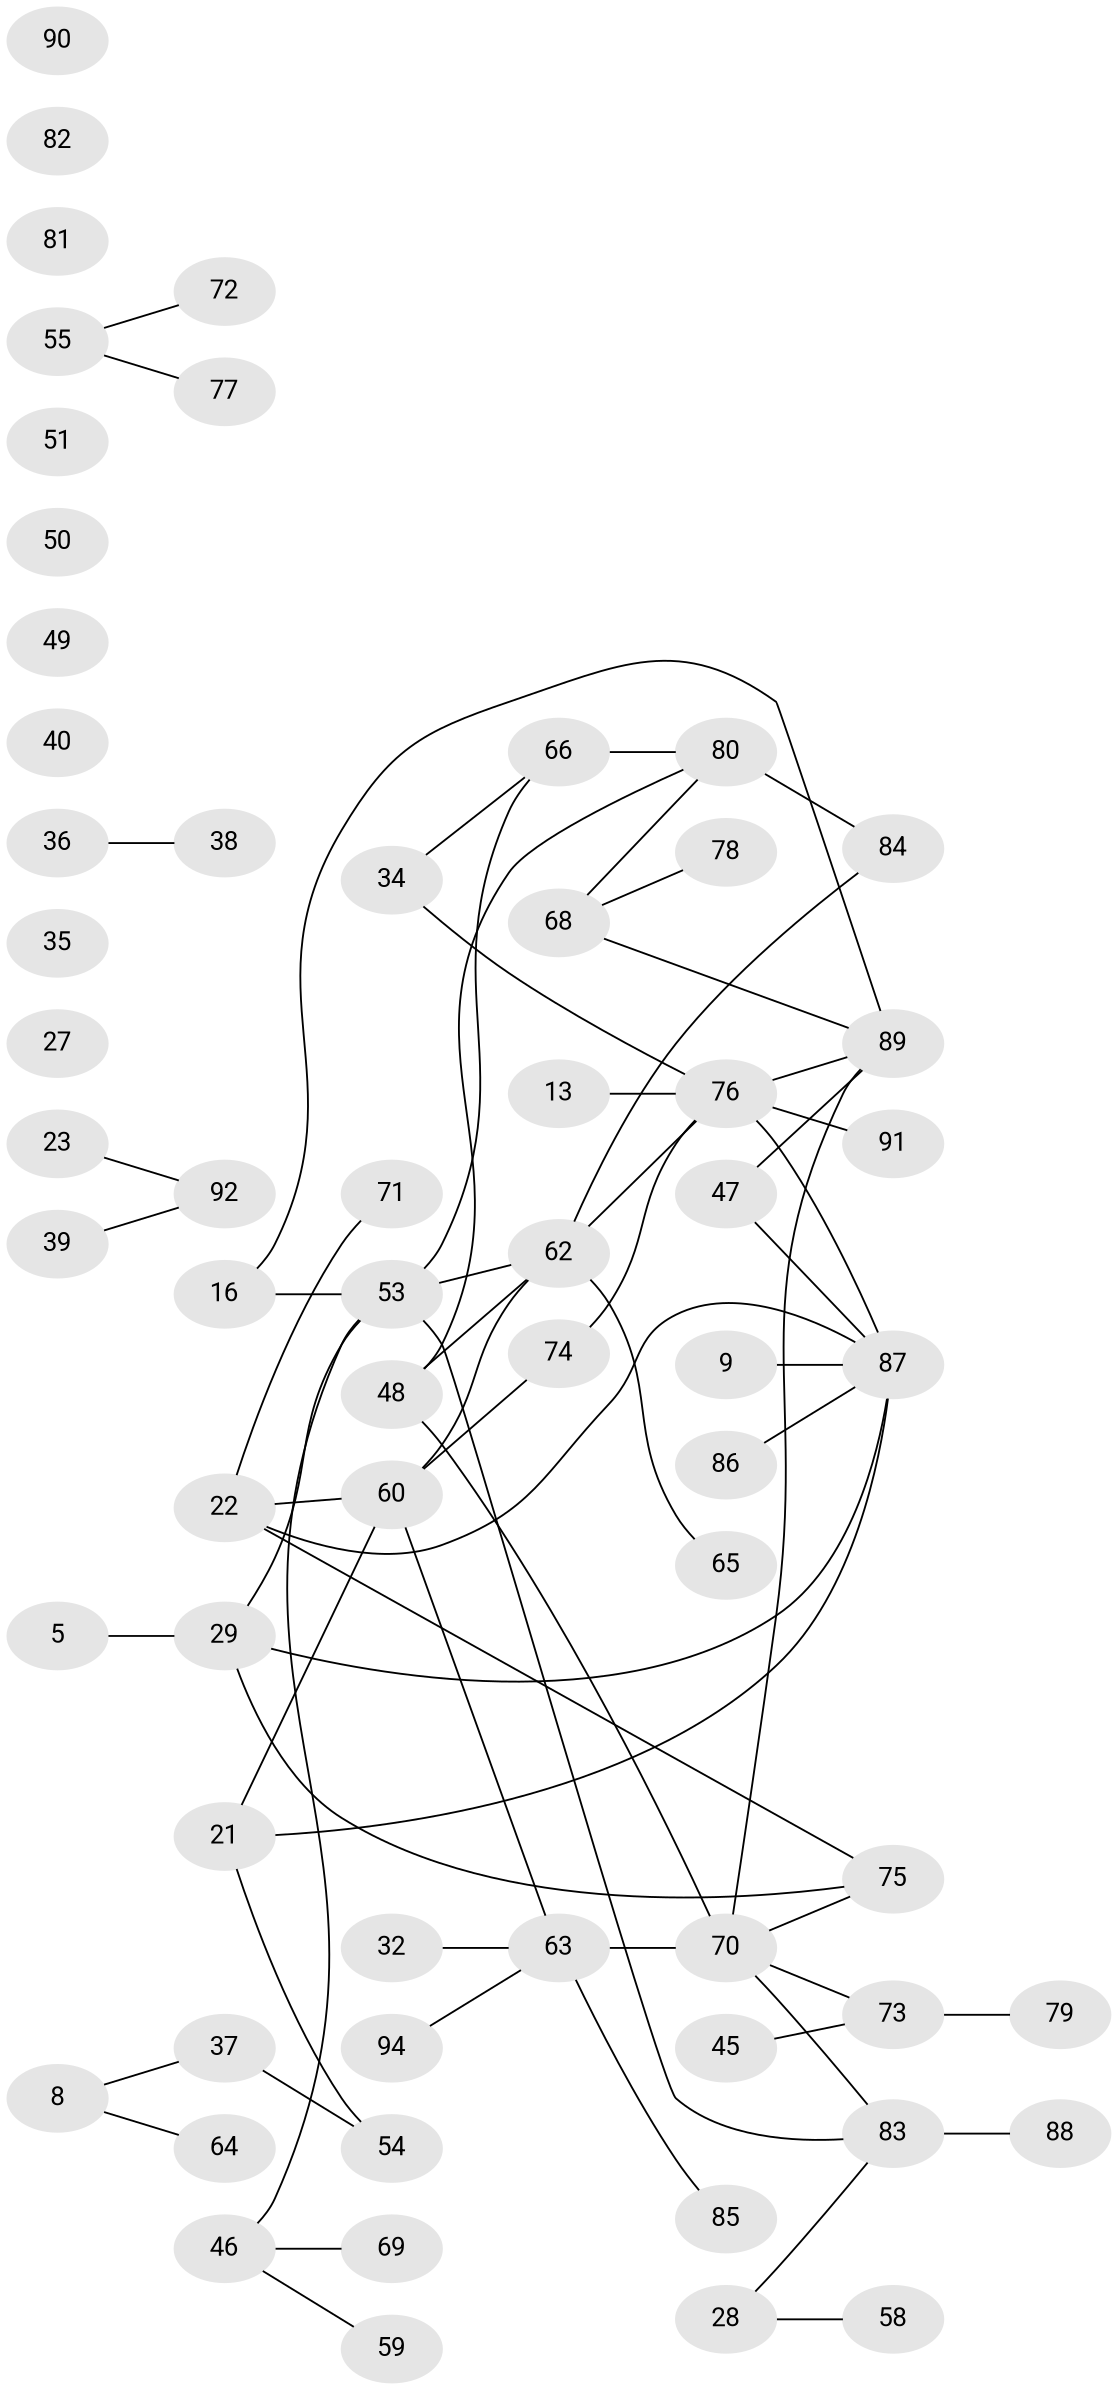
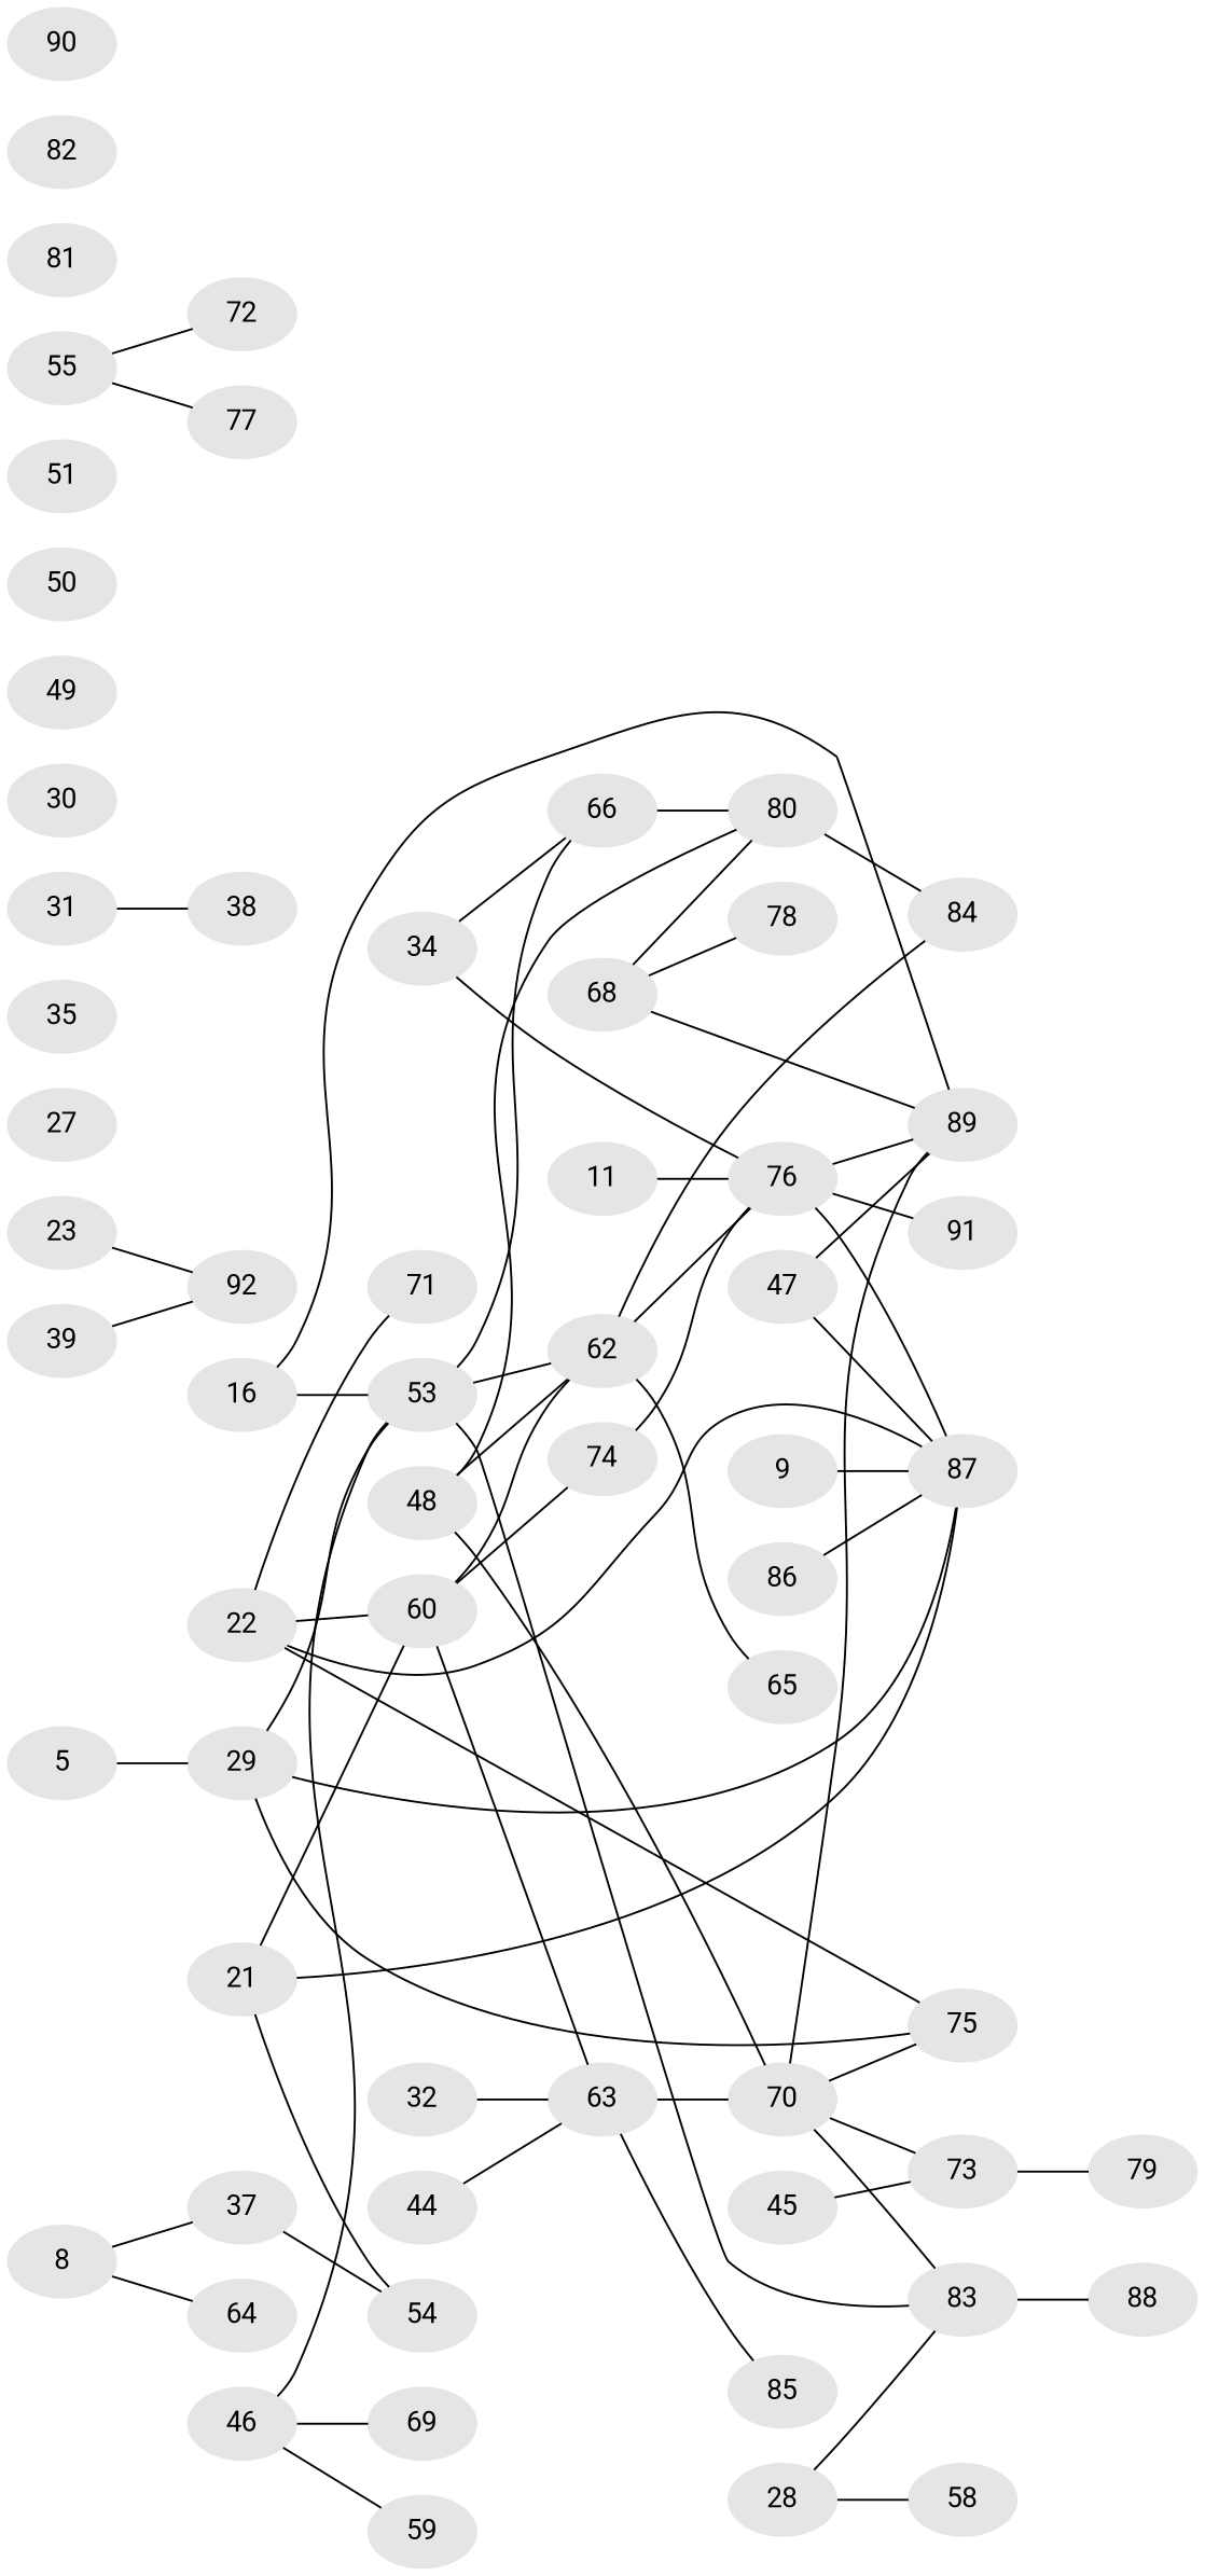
  graph {
    fontname=Roboto
    rankdir=LR
    node [color=gray90 fontname=Roboto style=filled]
    edge [fontname=Roboto]
    70 [super="+11"]
    89 [super="+42"]
    75
    73
    83 [super="+25"]
    5 [super="+3"]
    29 [super="+1"]
    87 [super="+67+56+30"]
    53 [super="+17"]
    8
    37
    64
    54
    9
    76 [super="+52"]
    91
-   13
+   13 [label=11]
    66
    62 [super="+26"]
    16
    21 [super="+15"]
    60 [super="+31+33+57"]
    63 [super="+19+41"]
    74
    22
    71
    23
    92
    79
    27
    28
    58
    88
    85
    32
    34
    80 [super="+43+61"]
    35
-   36
+   36 [label=31]
    38
    39
-   40
-   44 [label=94]
+   40 [label=30]
+   44
    45
    46
    59
    69
    47
    48 [super="+12"]
    65
    84
    49
    50
    51
    55
    72
    77
    68
    78
    81
    82
    86
    90
    70 -- 89
    70 -- 75 [weight=2]
    70 -- 73
    70 -- 83
    73 -- 79
    83 -- 88
    5 -- 29
    29 -- 75
    29 -- 87
    29 -- 53 [weight=2]
    53 -- 83
    53 -- 66
    53 -- 62
    8 -- 37
    8 -- 64
    37 -- 54
    9 -- 87
    76 -- 89
    76 -- 87
    76 -- 91
    13 -- 76
    66 -- 80 [weight=2]
    62 -- 76 [weight=2]
    62 -- 65
    62 -- 84
    16 -- 89
    16 -- 53 [weight=2]
    21 -- 87
    21 -- 54 [weight=2]
    21 -- 60
    60 -- 62
    60 -- 63
    60 -- 74
    63 -- 70
    63 -- 85
    74 -- 76
    22 -- 75
    22 -- 87
    22 -- 60
    22 -- 71
    23 -- 92
    28 -- 83
    28 -- 58
    32 -- 63
    34 -- 76
    34 -- 66
    80 -- 84
    36 -- 38
    39 -- 92
    44 -- 63
    45 -- 73
    46 -- 53 [weight=2]
    46 -- 59
    46 -- 69
    47 -- 89
    47 -- 87
    48 -- 70
    48 -- 62
    48 -- 80
    55 -- 72
    55 -- 77
    68 -- 89
    68 -- 80
    68 -- 78
    86 -- 87
  }
